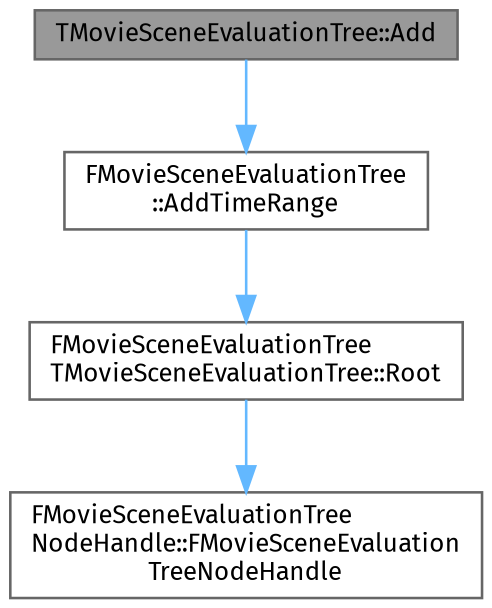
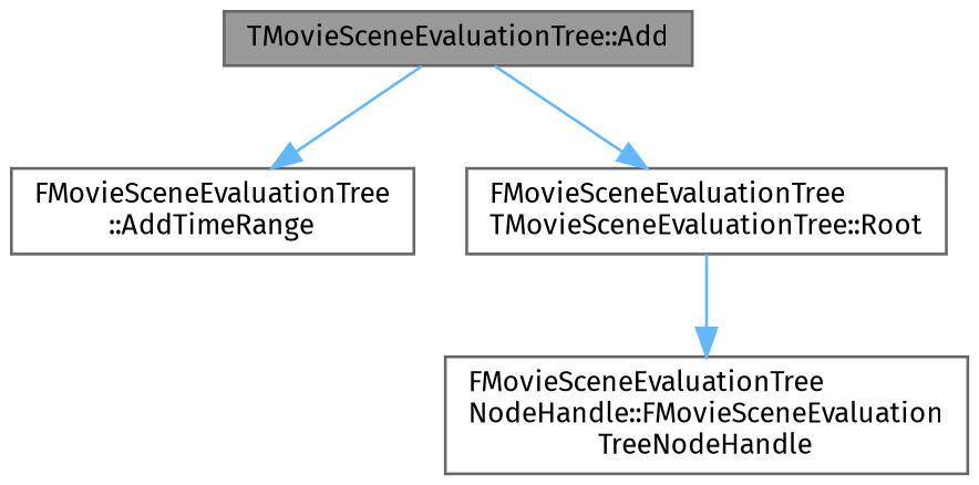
  digraph {
    fontname="Fira Sans"
    rankdir=TB
    node [color=grey40 fillcolor=white fontname="Fira Sans" fontsize=10 shape=box style=filled]
    edge [color=steelblue1 fontname="Fira Sans" fontsize=10 labelfontname=Helvetica labelfontsize=10 style=solid]
    n1 [color=gray40 fillcolor=grey60 fontcolor=black height=0.2 label="TMovieSceneEvaluationTree::Add" width=0.4]
    n2 [height=0.2 label="FMovieSceneEvaluationTree\l::AddTimeRange" width=0.4]
    n3 [height=0.2 label="FMovieSceneEvaluationTree\lTMovieSceneEvaluationTree::Root" width=0.4]
    n4 [height=0.2 label="FMovieSceneEvaluationTree\lNodeHandle::FMovieSceneEvaluation\lTreeNodeHandle" width=0.4]
    n1 -> n2
-   n2 -> n3
+   n1 -> n3
    n3 -> n4
  }
